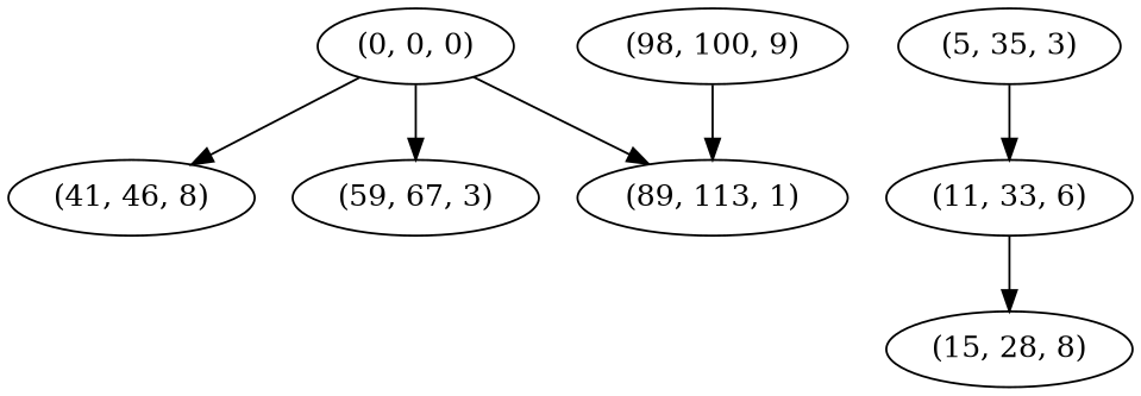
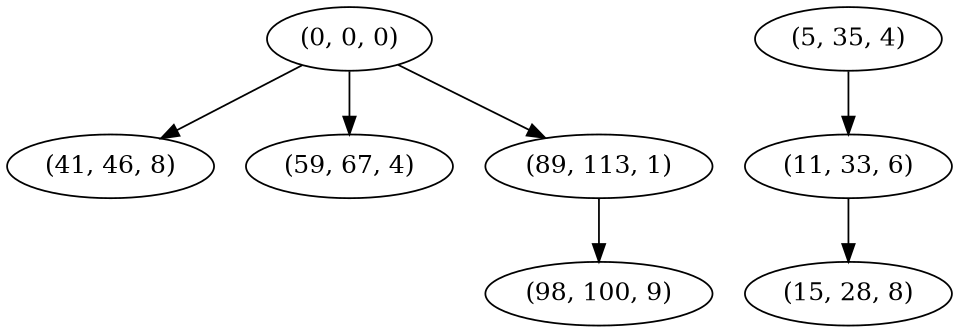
  digraph {
    n1 [label="(41, 46, 8)"]
    "(0, 0, 0)"
-   "(59, 67, 4)" [label="(59, 67, 3)"]
+   "(59, 67, 4)"
    "(89, 113, 1)"
-   "(5, 35, 4)" [label="(5, 35, 3)"]
+   "(5, 35, 4)"
    "(11, 33, 6)"
    n7 [label="(98, 100, 9)"]
    "(15, 28, 8)"
    "(0, 0, 0)" -> n1
    "(0, 0, 0)" -> "(59, 67, 4)"
    "(0, 0, 0)" -> "(89, 113, 1)"
-   n7 -> "(89, 113, 1)"
+   "(89, 113, 1)" -> n7
    "(5, 35, 4)" -> "(11, 33, 6)"
    "(11, 33, 6)" -> "(15, 28, 8)"
  }
